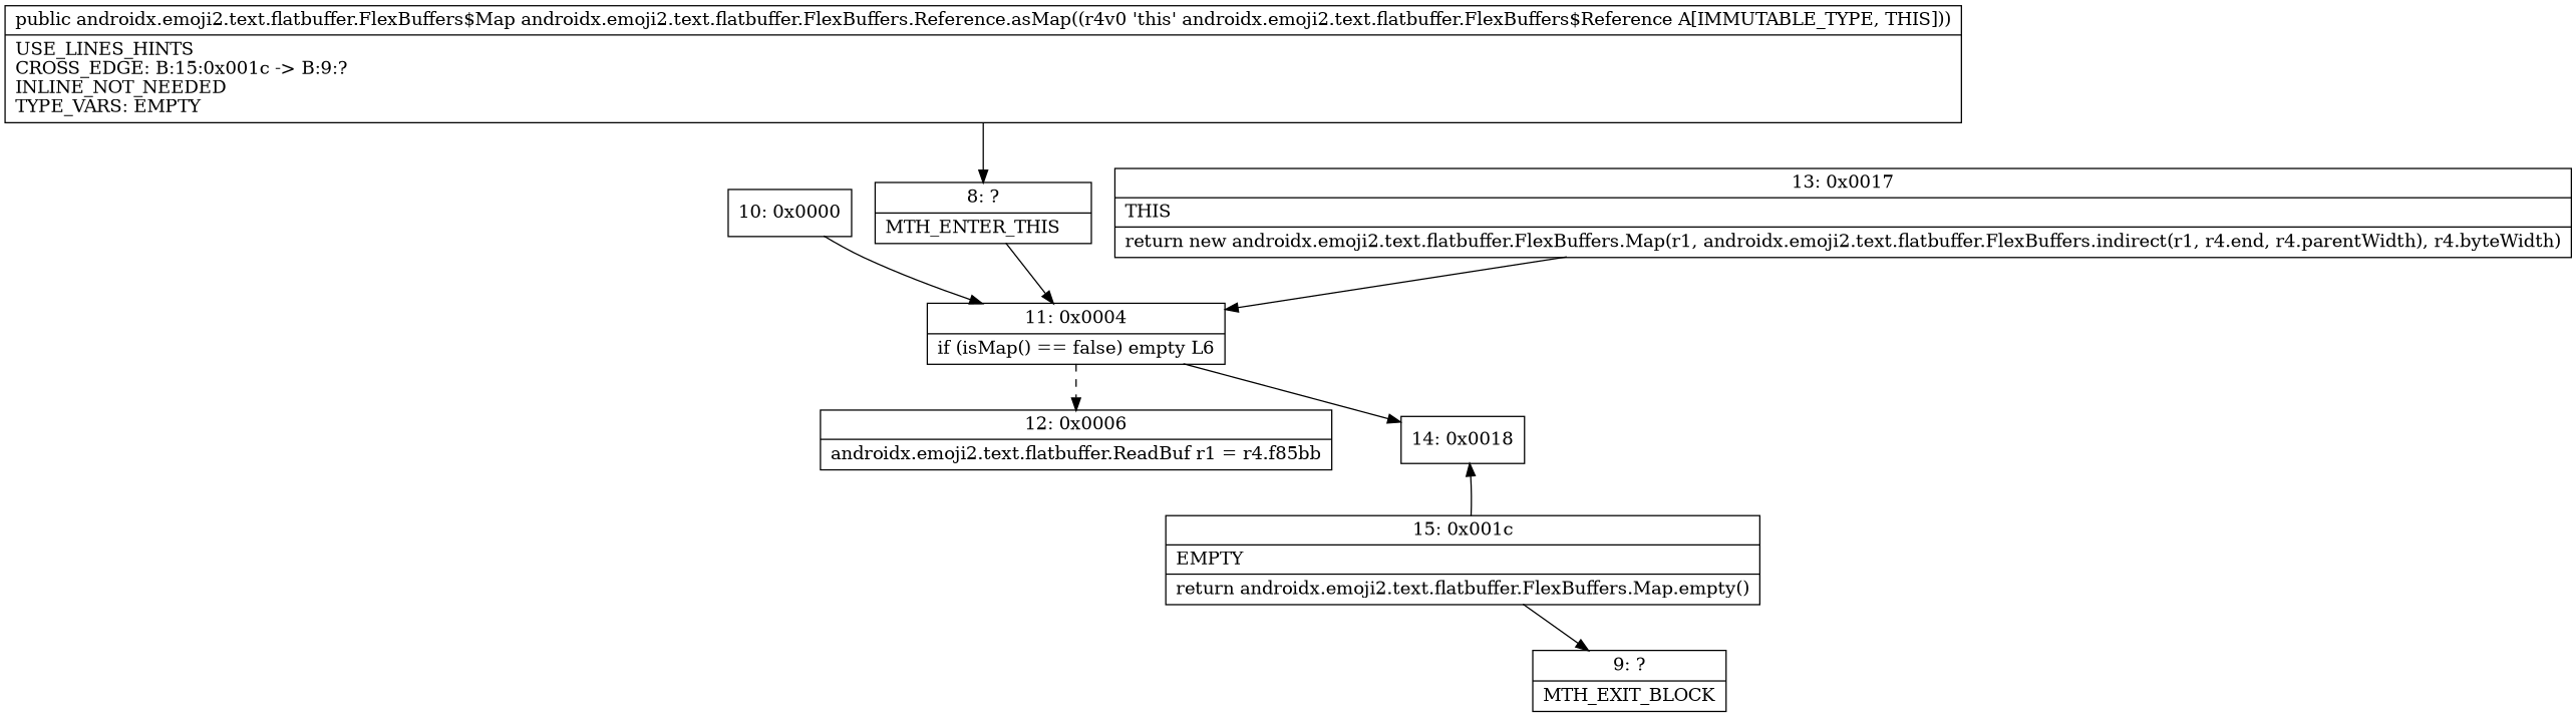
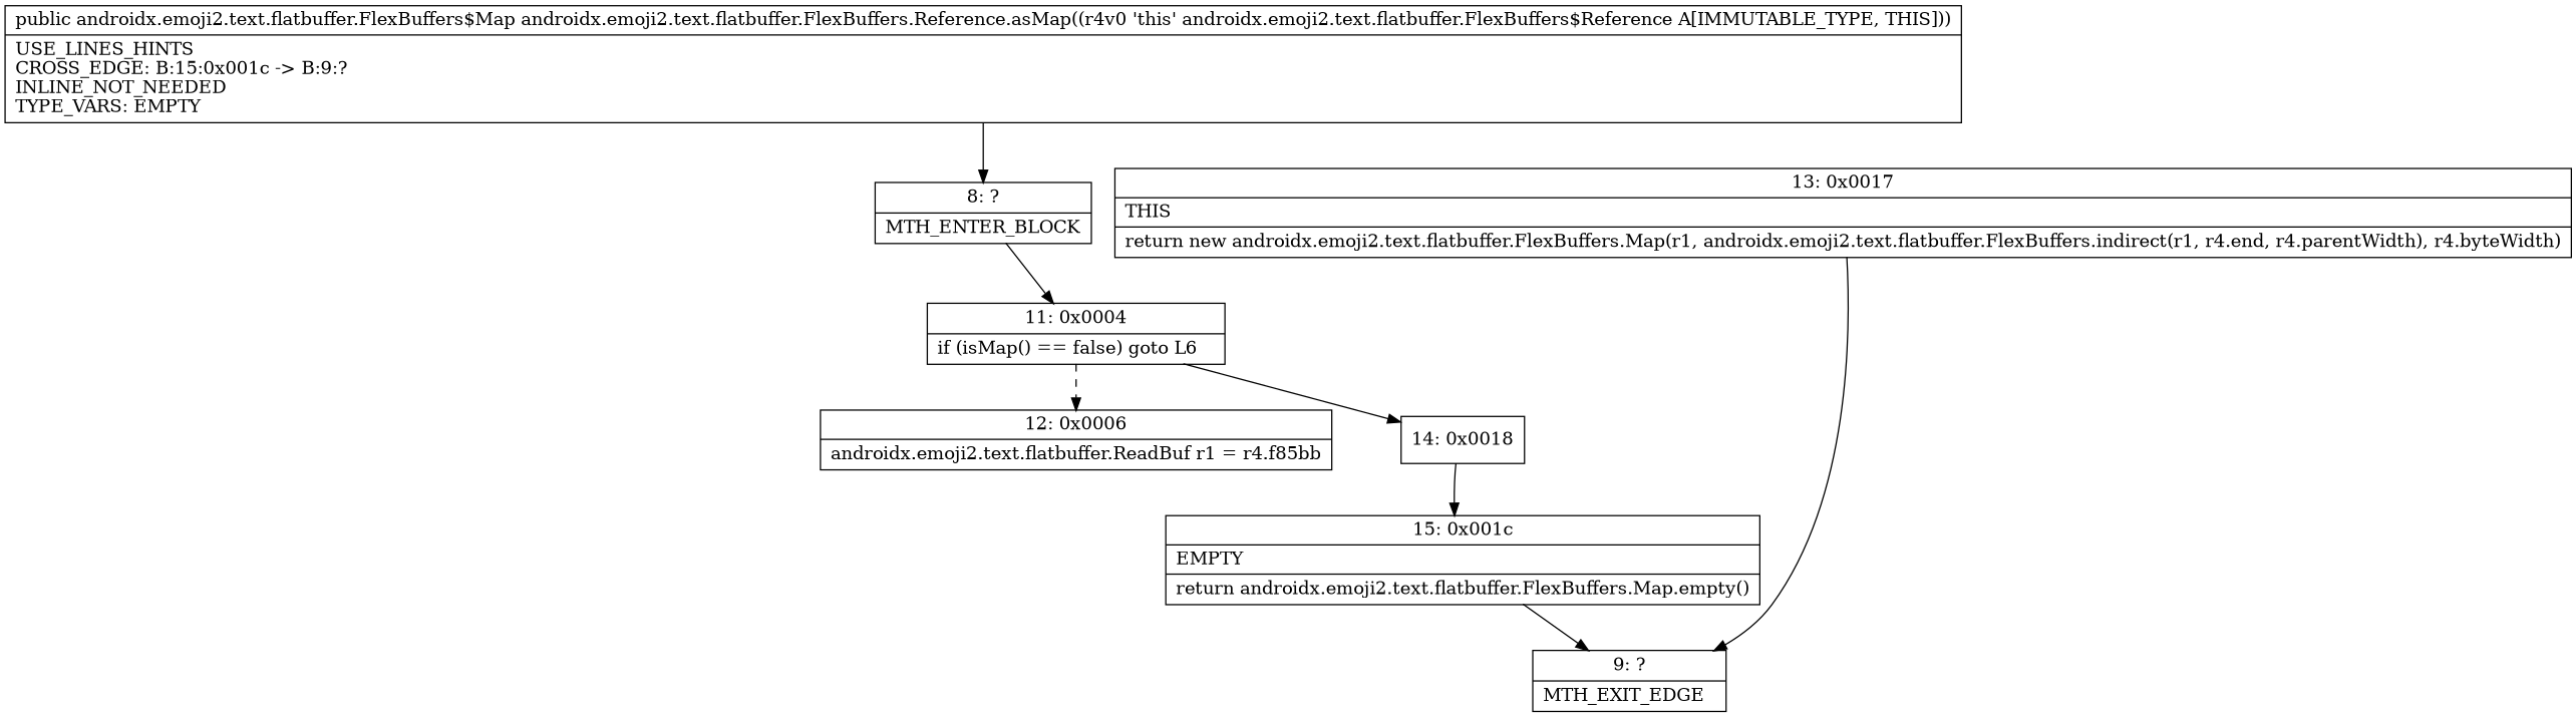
  digraph {
    node [shape=record]
-   n1 [label="{8\:\ ?|MTH_ENTER_THIS\l}"]
-   n2 [label="{11\:\ 0x0004|if (isMap() == false) empty L6\l}"]
-   n3 [label="{10\:\ 0x0000}"]
+   n1 [label="{8\:\ ?|MTH_ENTER_BLOCK\l}"]
+   n2 [label="{11\:\ 0x0004|if (isMap() == false) goto L6\l}"]
    n4 [label="{12\:\ 0x0006|androidx.emoji2.text.flatbuffer.ReadBuf r1 = r4.f85bb\l}"]
    n5 [label="{14\:\ 0x0018}"]
    n6 [label="{15\:\ 0x001c|EMPTY\l|return androidx.emoji2.text.flatbuffer.FlexBuffers.Map.empty()\l}"]
    n7 [label="{13\:\ 0x0017|THIS\l|return new androidx.emoji2.text.flatbuffer.FlexBuffers.Map(r1, androidx.emoji2.text.flatbuffer.FlexBuffers.indirect(r1, r4.end, r4.parentWidth), r4.byteWidth)\l}"]
-   n8 [label="{9\:\ ?|MTH_EXIT_BLOCK\l}"]
+   n8 [label="{9\:\ ?|MTH_EXIT_EDGE\l}"]
    n9 [label="{public androidx.emoji2.text.flatbuffer.FlexBuffers$Map androidx.emoji2.text.flatbuffer.FlexBuffers.Reference.asMap((r4v0 'this' androidx.emoji2.text.flatbuffer.FlexBuffers$Reference A[IMMUTABLE_TYPE, THIS]))  | USE_LINES_HINTS\lCROSS_EDGE: B:15:0x001c \-\> B:9:?\lINLINE_NOT_NEEDED\lTYPE_VARS: EMPTY\l}"]
    n1 -> n2
    n2 -> n4 [style=dashed]
    n2 -> n5
-   n3 -> n2
-   n6 -> n5
+   n5 -> n6
    n6 -> n8
-   n7 -> n2
+   n7 -> n8
    n9 -> n1
  }
